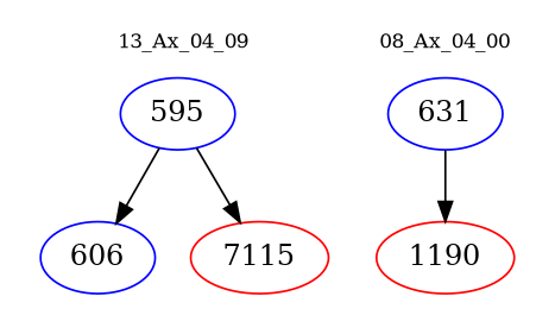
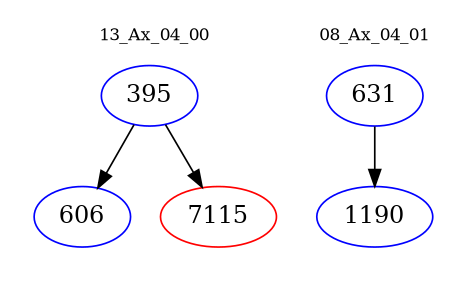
  digraph {
    node [color=blue]
    edge [color=black]
-   n1 [label=595]
+   n1 [label=395]
    n2 [label=606]
    n3 [color=red label=7115]
    n4 [label=631]
-   n5 [color=red label=1190]
+   n5 [label=1190]
    subgraph cluster_1 {
      color=white
      fontsize=10
-     label="13_Ax_04_09"
+     label="13_Ax_04_00"
      n1
      n2
      n3
    }
    subgraph cluster_2 {
      color=white
      fontsize=10
-     label="08_Ax_04_00"
+     label="08_Ax_04_01"
      n4
      n5
    }
    n1 -> n2
    n1 -> n3
    n4 -> n5
  }
